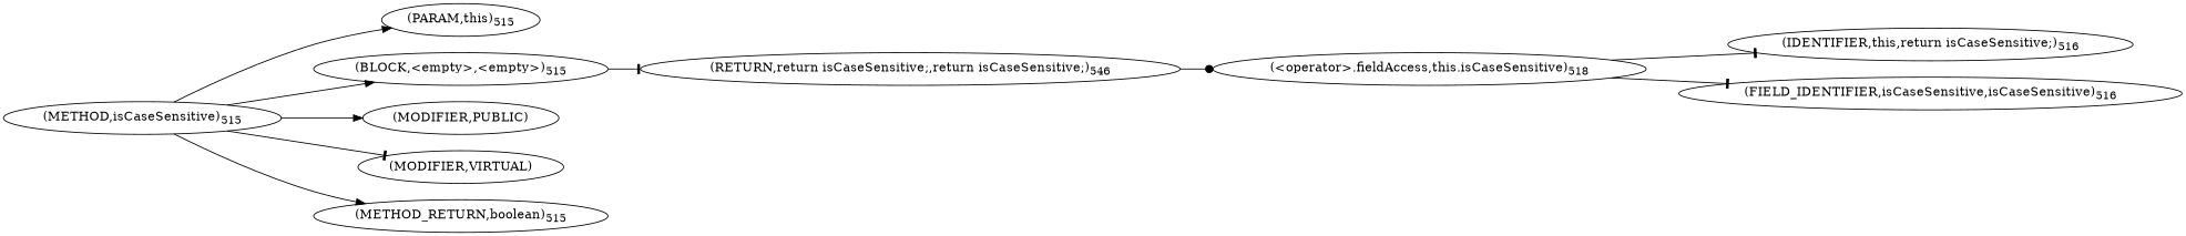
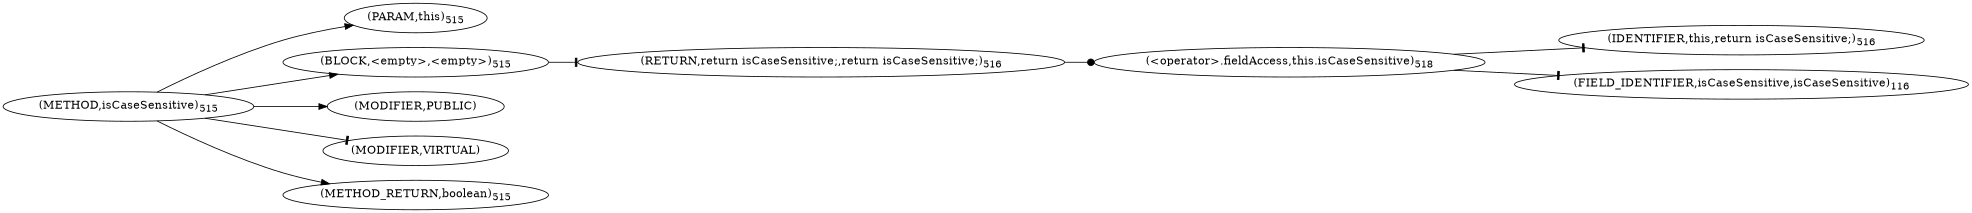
  digraph {
    rankdir=LR
    edge [arrowhead=normal]
    n1 [label=<(METHOD,isCaseSensitive)<SUB>515</SUB>>]
    n2 [label=<(PARAM,this)<SUB>515</SUB>>]
    n3 [label=<(BLOCK,&lt;empty&gt;,&lt;empty&gt;)<SUB>515</SUB>>]
    n4 [label=<(MODIFIER,PUBLIC)>]
    n5 [label=<(MODIFIER,VIRTUAL)>]
    n6 [label=<(METHOD_RETURN,boolean)<SUB>515</SUB>>]
-   n7 [label=<(RETURN,return isCaseSensitive;,return isCaseSensitive;)<SUB>546</SUB>>]
+   n7 [label=<(RETURN,return isCaseSensitive;,return isCaseSensitive;)<SUB>516</SUB>>]
    n8 [label=<(&lt;operator&gt;.fieldAccess,this.isCaseSensitive)<SUB>518</SUB>>]
    n9 [label=<(IDENTIFIER,this,return isCaseSensitive;)<SUB>516</SUB>>]
-   n10 [label=<(FIELD_IDENTIFIER,isCaseSensitive,isCaseSensitive)<SUB>516</SUB>>]
+   n10 [label=<(FIELD_IDENTIFIER,isCaseSensitive,isCaseSensitive)<SUB>116</SUB>>]
    n1 -> n2
    n1 -> n3
    n1 -> n4
    n1 -> n5 [arrowhead=tee]
    n1 -> n6
    n3 -> n7 [arrowhead=tee]
    n7 -> n8 [arrowhead=dot]
    n8 -> n9 [arrowhead=tee]
    n8 -> n10 [arrowhead=tee]
  }
